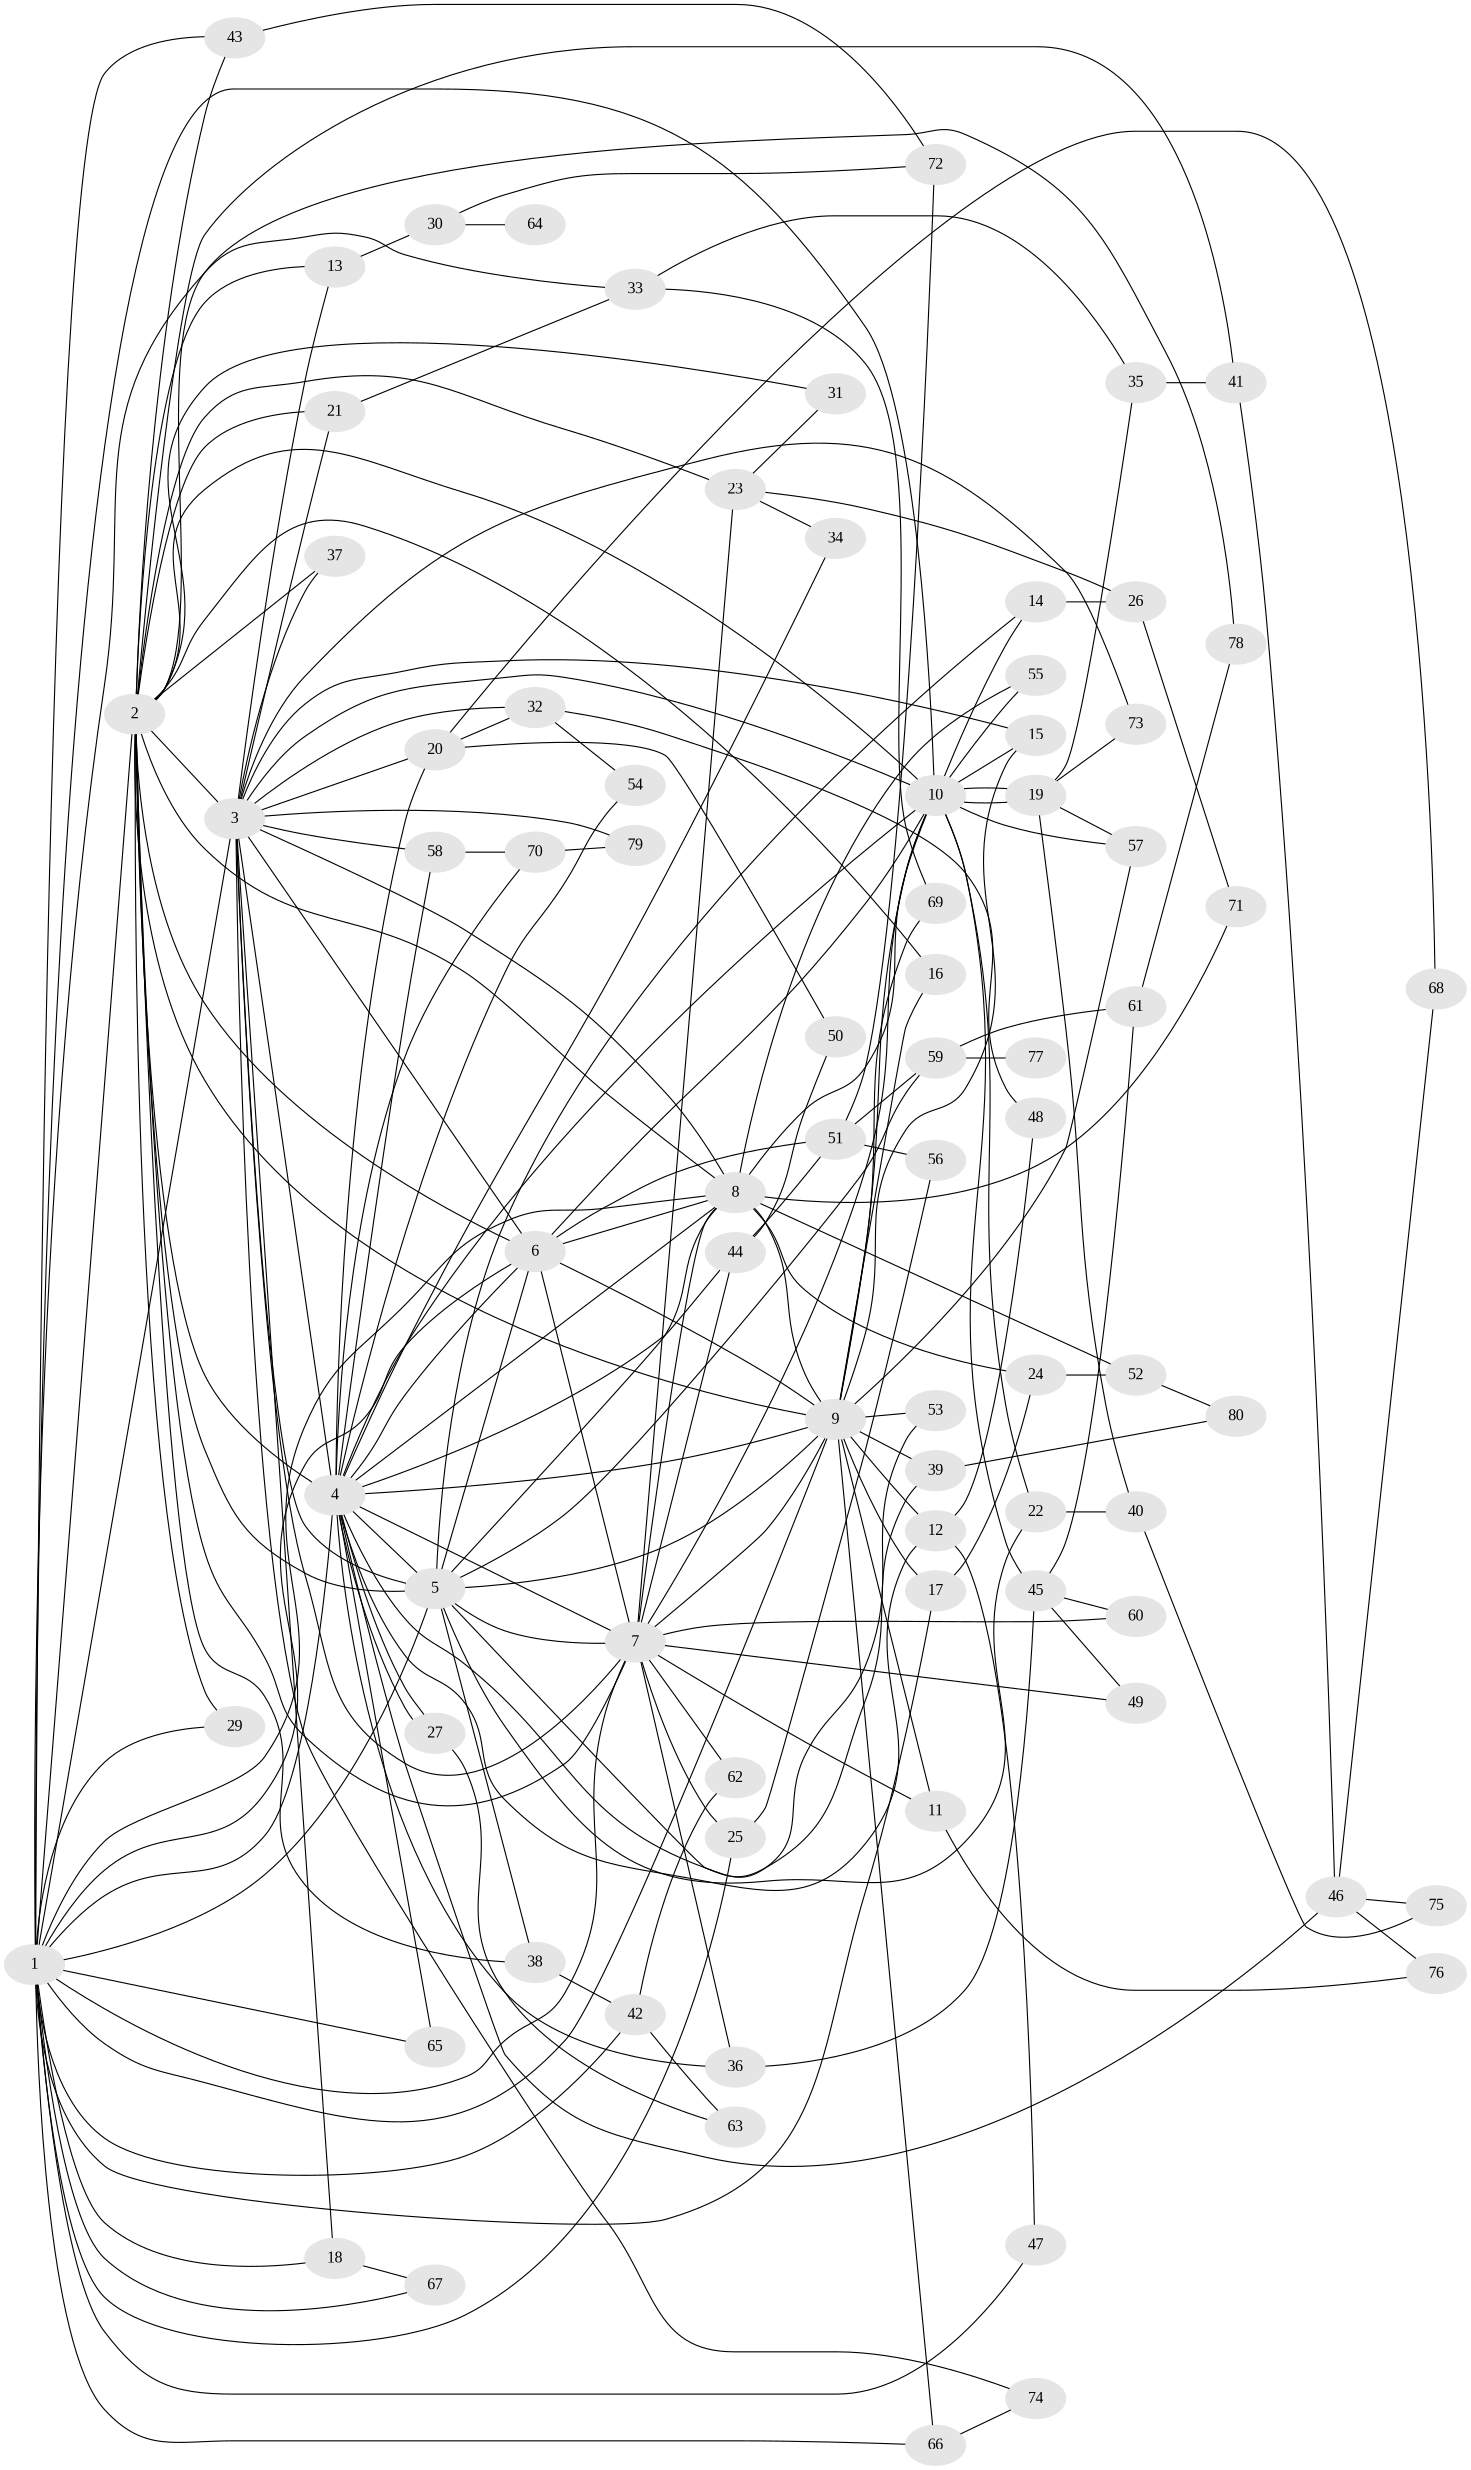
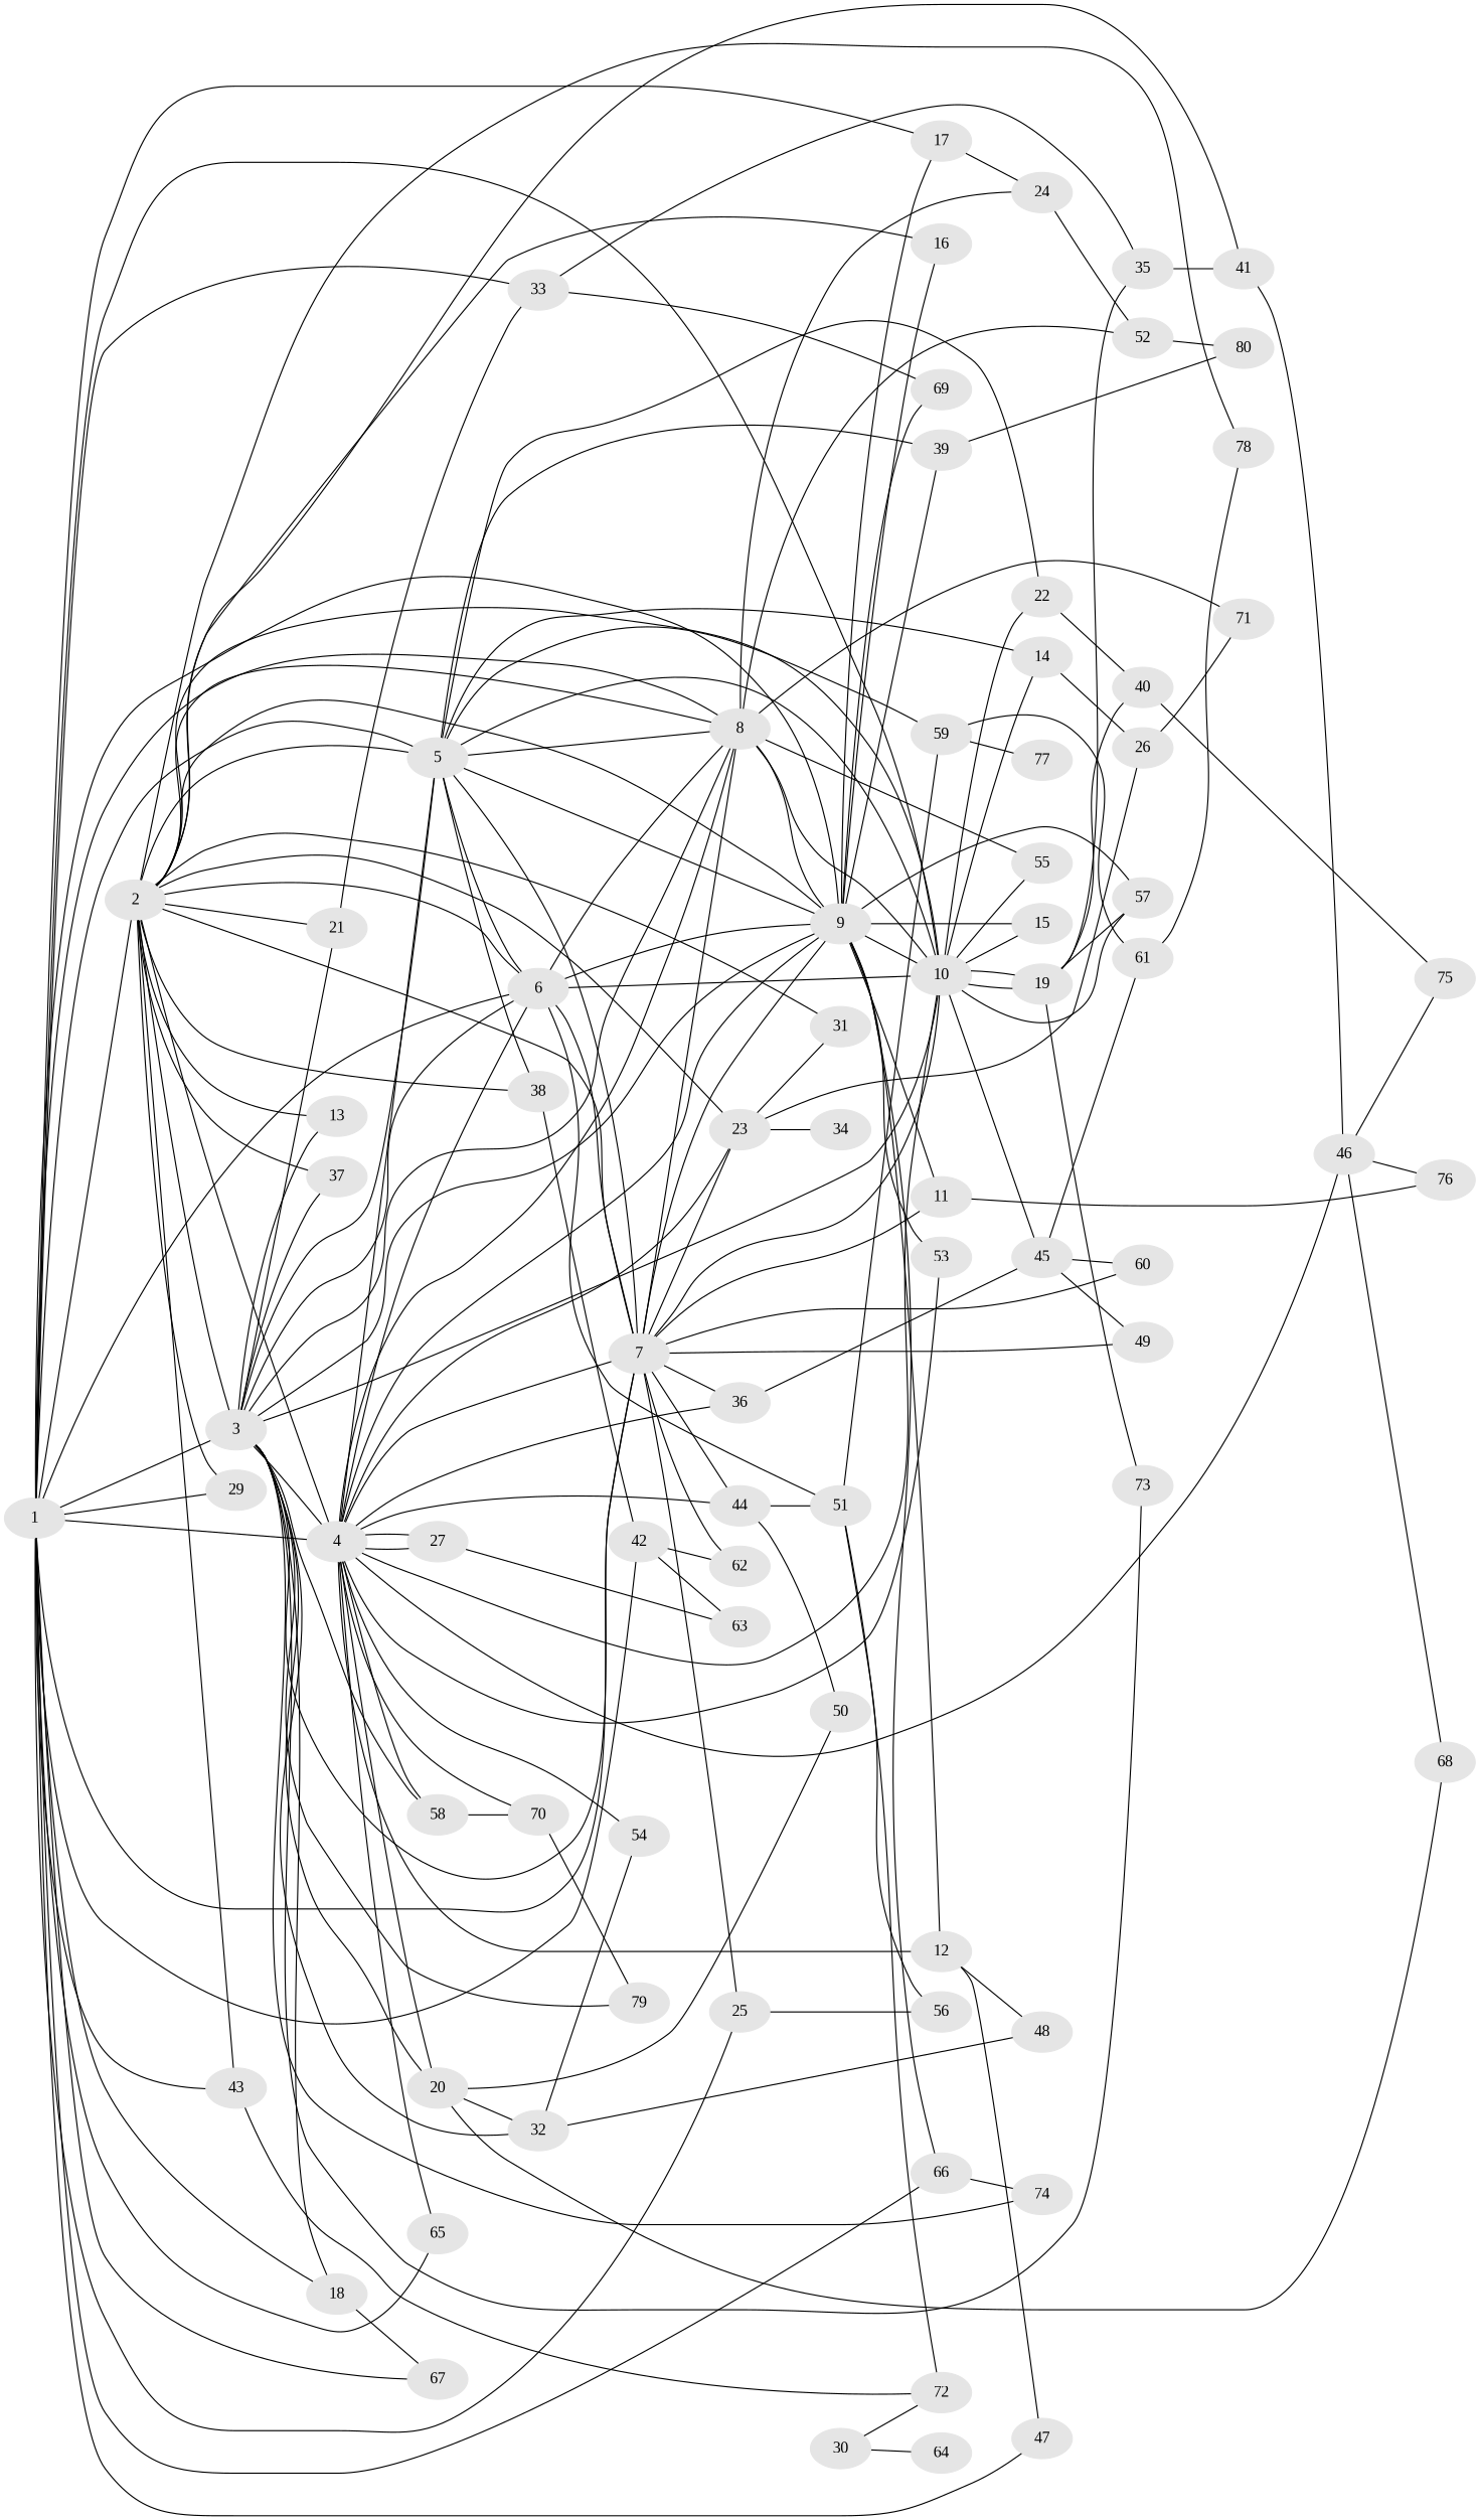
  graph {
    fontname="Liberation Serif"
    rankdir=LR
    node [color=gray90 fontname="Liberation Serif" style=filled]
    edge [fontname="Liberation Serif"]
    1
    2
    3
    4
    5
    6
    7
    8
    9
    10
    17
    18
    25
    29
    33
    42
    43
    47
    65
    66
    67
    13
    16
    21
    23
    31
    37
    38
    41
    78
    20
    32
    58
    73
    74
    79
    12
    27
    34
    36
    44
    46
    53
    54
    70
    14
    22
    39
    59
    51
    11
    49
    60
    62
    24
    52
    55
    71
    15
    57
    69
    19
    45
    56
    35
    63
    72
    30
    26
    50
    68
    48
    76
    75
    40
    80
    77
    61
    64
    1 -- 2
    1 -- 3
    1 -- 4
    1 -- 5
    1 -- 6
    1 -- 7
    1 -- 8
    1 -- 9
    1 -- 10
    1 -- 17
    1 -- 18
    1 -- 25
    1 -- 29
    1 -- 33
    1 -- 42
    1 -- 43
    1 -- 47
    1 -- 65
    1 -- 66
    1 -- 67
    2 -- 3
    2 -- 4
    2 -- 5
    2 -- 6
    2 -- 7
    2 -- 8
    2 -- 9
    2 -- 10
    2 -- 29
    2 -- 43
    2 -- 13
    2 -- 16
    2 -- 21
    2 -- 23
    2 -- 31
    2 -- 37
    2 -- 38
    2 -- 41
    2 -- 78
    3 -- 4
    3 -- 5
    3 -- 6
    3 -- 7
    3 -- 8
-   3 -- 15
+   3 -- 9
    3 -- 10
    3 -- 18
    3 -- 13
    3 -- 21
    3 -- 37
    3 -- 20
    3 -- 32
    3 -- 58
    3 -- 73
    3 -- 74
    3 -- 79
    4 -- 5
    4 -- 6
    4 -- 7
    4 -- 8
    4 -- 9
    4 -- 10
    4 -- 65
    4 -- 20
    4 -- 58
    4 -- 12
    4 -- 27
    4 -- 27
-   4 -- 34
+   4 -- 23
    4 -- 36
    4 -- 44
    4 -- 46
    4 -- 53
    4 -- 54
    4 -- 70
    5 -- 6
    5 -- 7
    5 -- 8
    5 -- 9
+   5 -- 10
    5 -- 38
    5 -- 14
    5 -- 22
    5 -- 39
    5 -- 59
    6 -- 7
    6 -- 8
    6 -- 9
    6 -- 10
    6 -- 51
    7 -- 8
    7 -- 9
    7 -- 10
    7 -- 25
    7 -- 23
    7 -- 36
    7 -- 44
    7 -- 11
    7 -- 49
    7 -- 60
    7 -- 62
    8 -- 9
    8 -- 10
    8 -- 24
    8 -- 52
    8 -- 55
    8 -- 71
    9 -- 10
    9 -- 17
    9 -- 66
    9 -- 16
    9 -- 12
    9 -- 53
    9 -- 39
    9 -- 11
    9 -- 15
    9 -- 57
    9 -- 69
    10 -- 14
    10 -- 22
    10 -- 55
    10 -- 15
    10 -- 57
    10 -- 19
    10 -- 19
    10 -- 45
    17 -- 24
    18 -- 67
    25 -- 56
    33 -- 69
    33 -- 35
    42 -- 62
    42 -- 63
    43 -- 72
    66 -- 74
-   13 -- 30
    21 -- 33
    23 -- 31
    23 -- 34
    23 -- 26
    38 -- 42
    41 -- 46
    20 -- 32
    20 -- 50
    20 -- 68
    32 -- 54
    32 -- 48
    58 -- 70
    12 -- 47
    12 -- 48
    27 -- 63
    36 -- 45
    44 -- 51
    44 -- 50
    46 -- 68
    46 -- 76
    46 -- 75
    70 -- 79
    14 -- 26
    22 -- 40
    39 -- 80
    59 -- 77
    59 -- 61
    51 -- 59
    51 -- 56
    51 -- 72
    11 -- 76
    24 -- 52
    52 -- 80
    19 -- 73
    19 -- 57
    19 -- 35
    19 -- 40
    45 -- 49
    45 -- 60
    45 -- 61
    35 -- 41
    30 -- 72
    30 -- 64
    26 -- 71
    40 -- 75
    61 -- 78
  }
